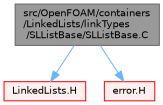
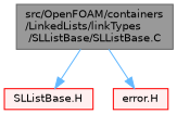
  digraph {
    node [color=red fillcolor="#FFF0F0" fontname=Helvetica fontsize=10 shape=box style=filled]
    edge [color=steelblue1 fontname=Helvetica fontsize=10 labelfontname=Helvetica labelfontsize=10 style=solid]
    n1 [color=gray40 fillcolor=grey60 fontcolor=black height=0.2 label="src/OpenFOAM/containers\l/LinkedLists/linkTypes\l/SLListBase/SLListBase.C" width=0.4]
-   n2 [height=0.2 label="LinkedLists.H" width=0.4]
+   n2 [height=0.2 label="SLListBase.H" width=0.4]
    n3 [height=0.2 label="error.H" width=0.4]
    n1 -> n2
    n1 -> n3
  }
